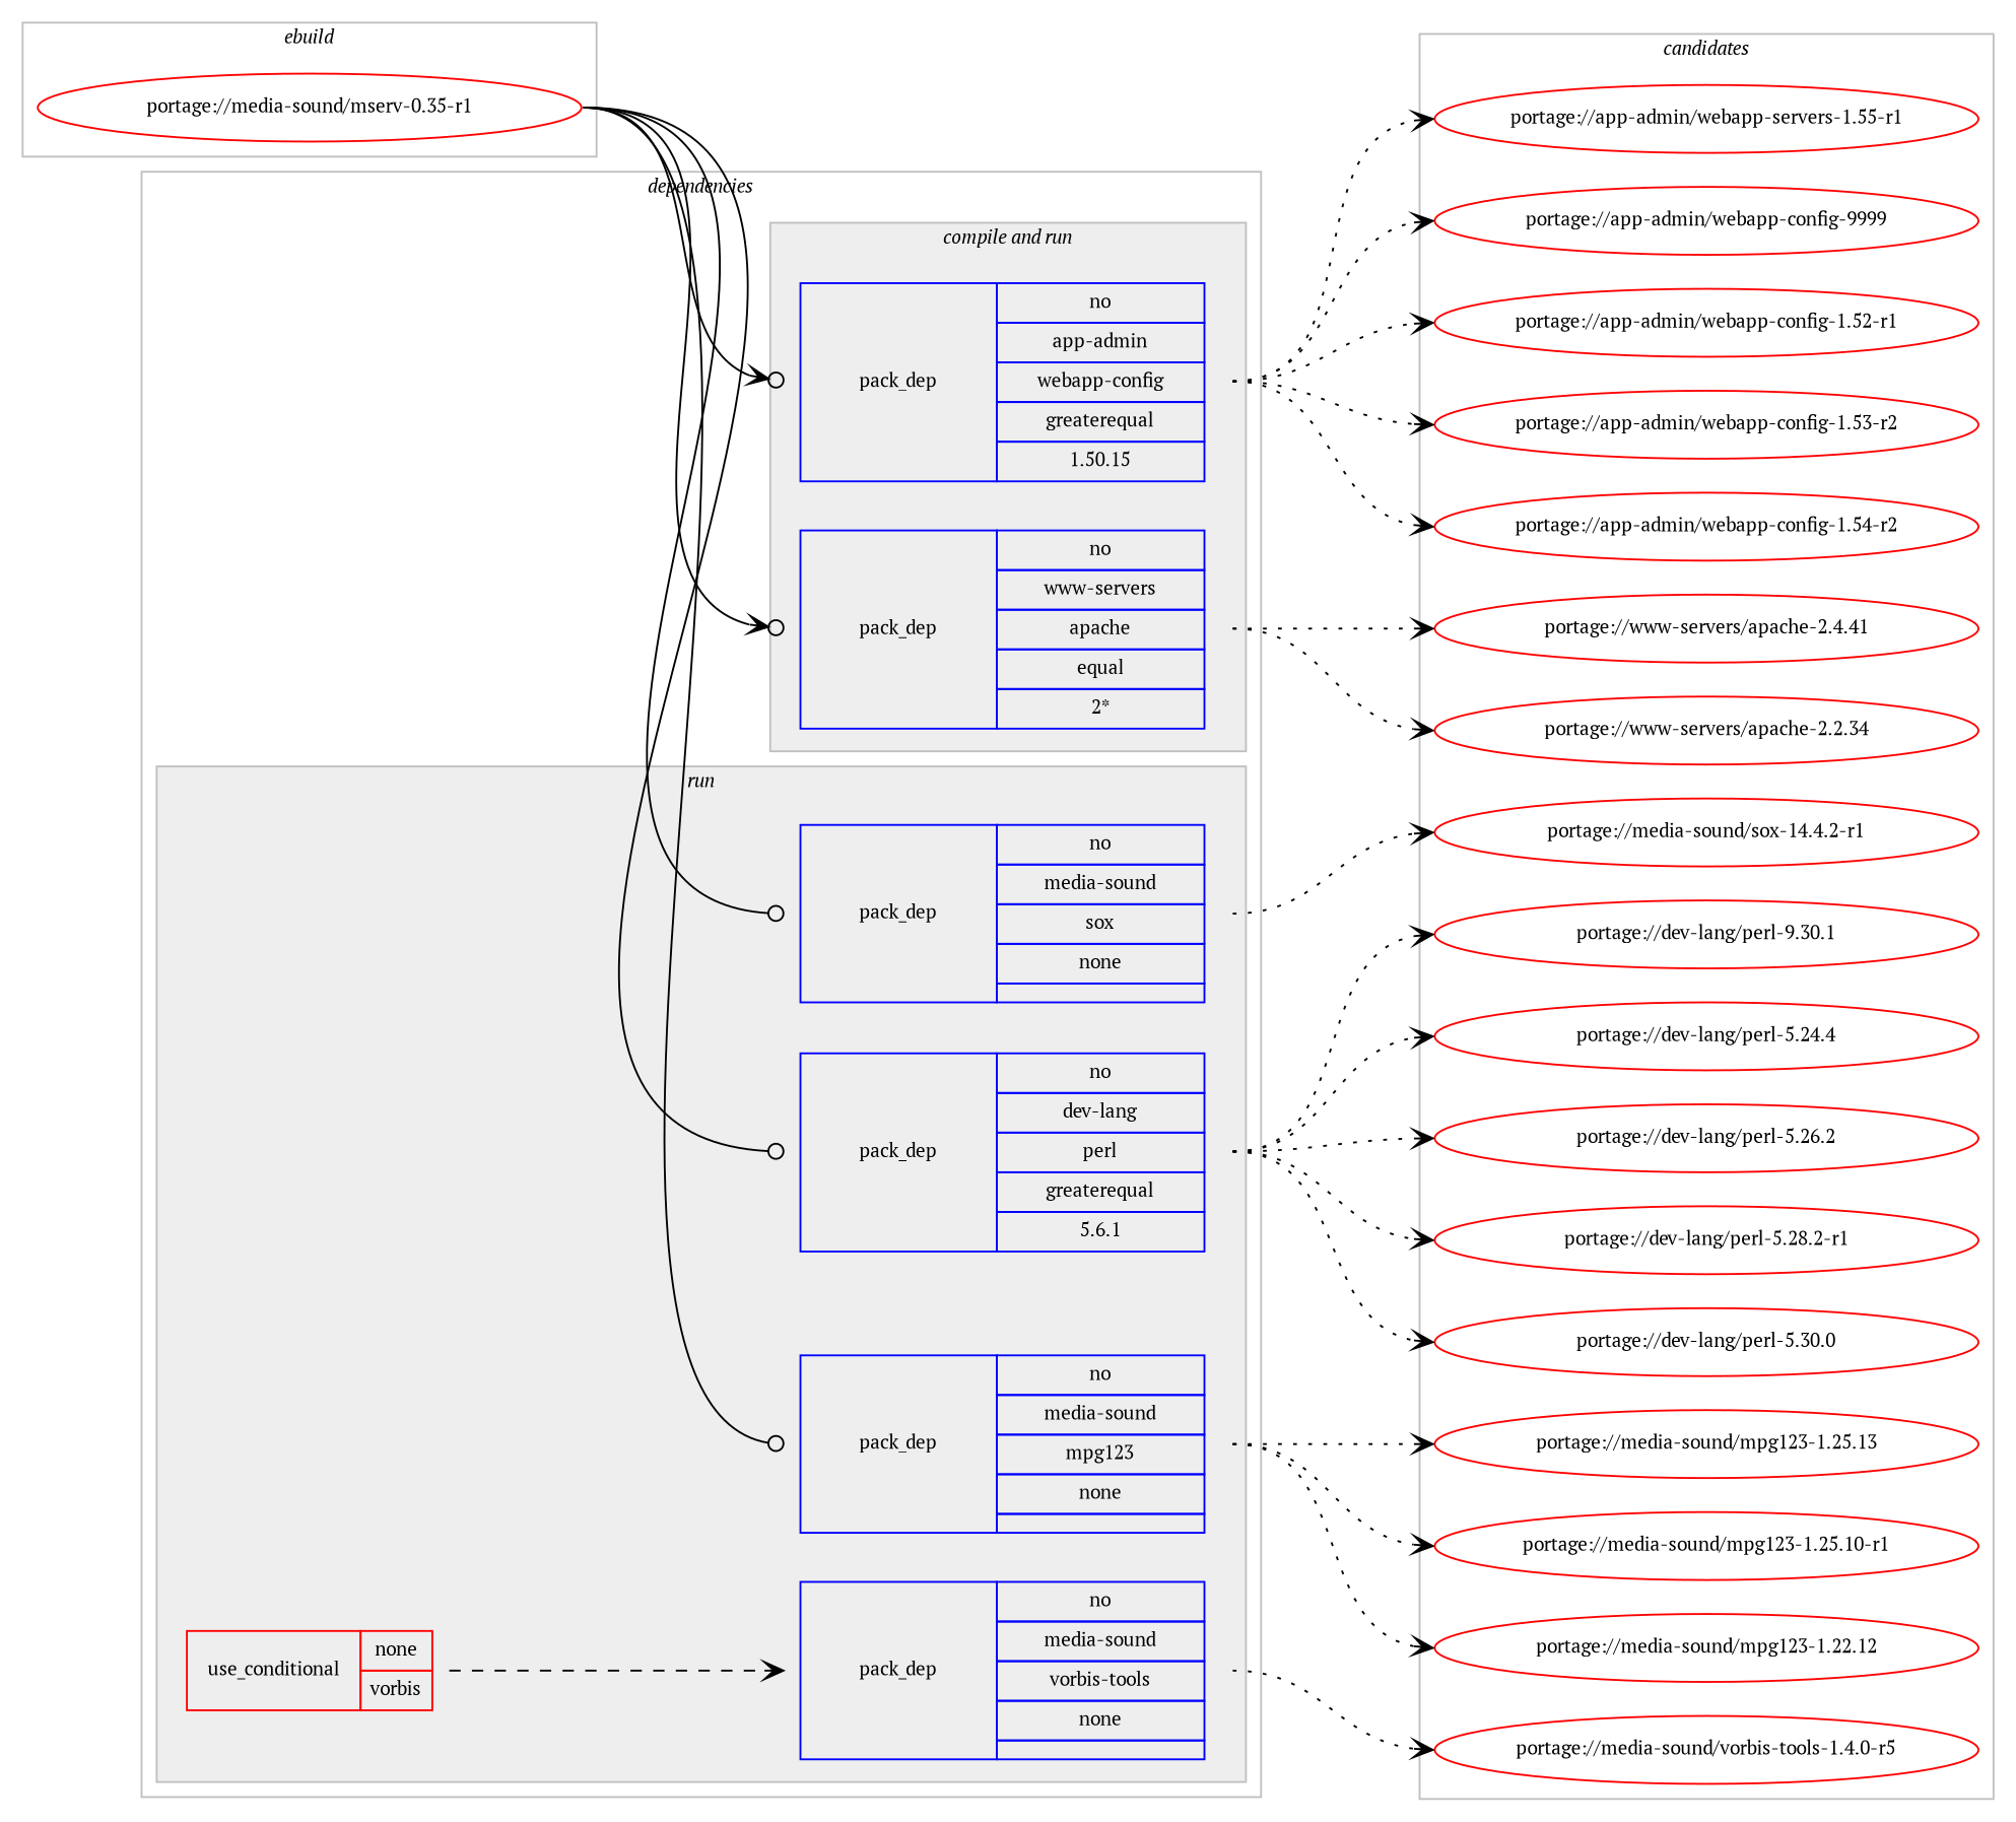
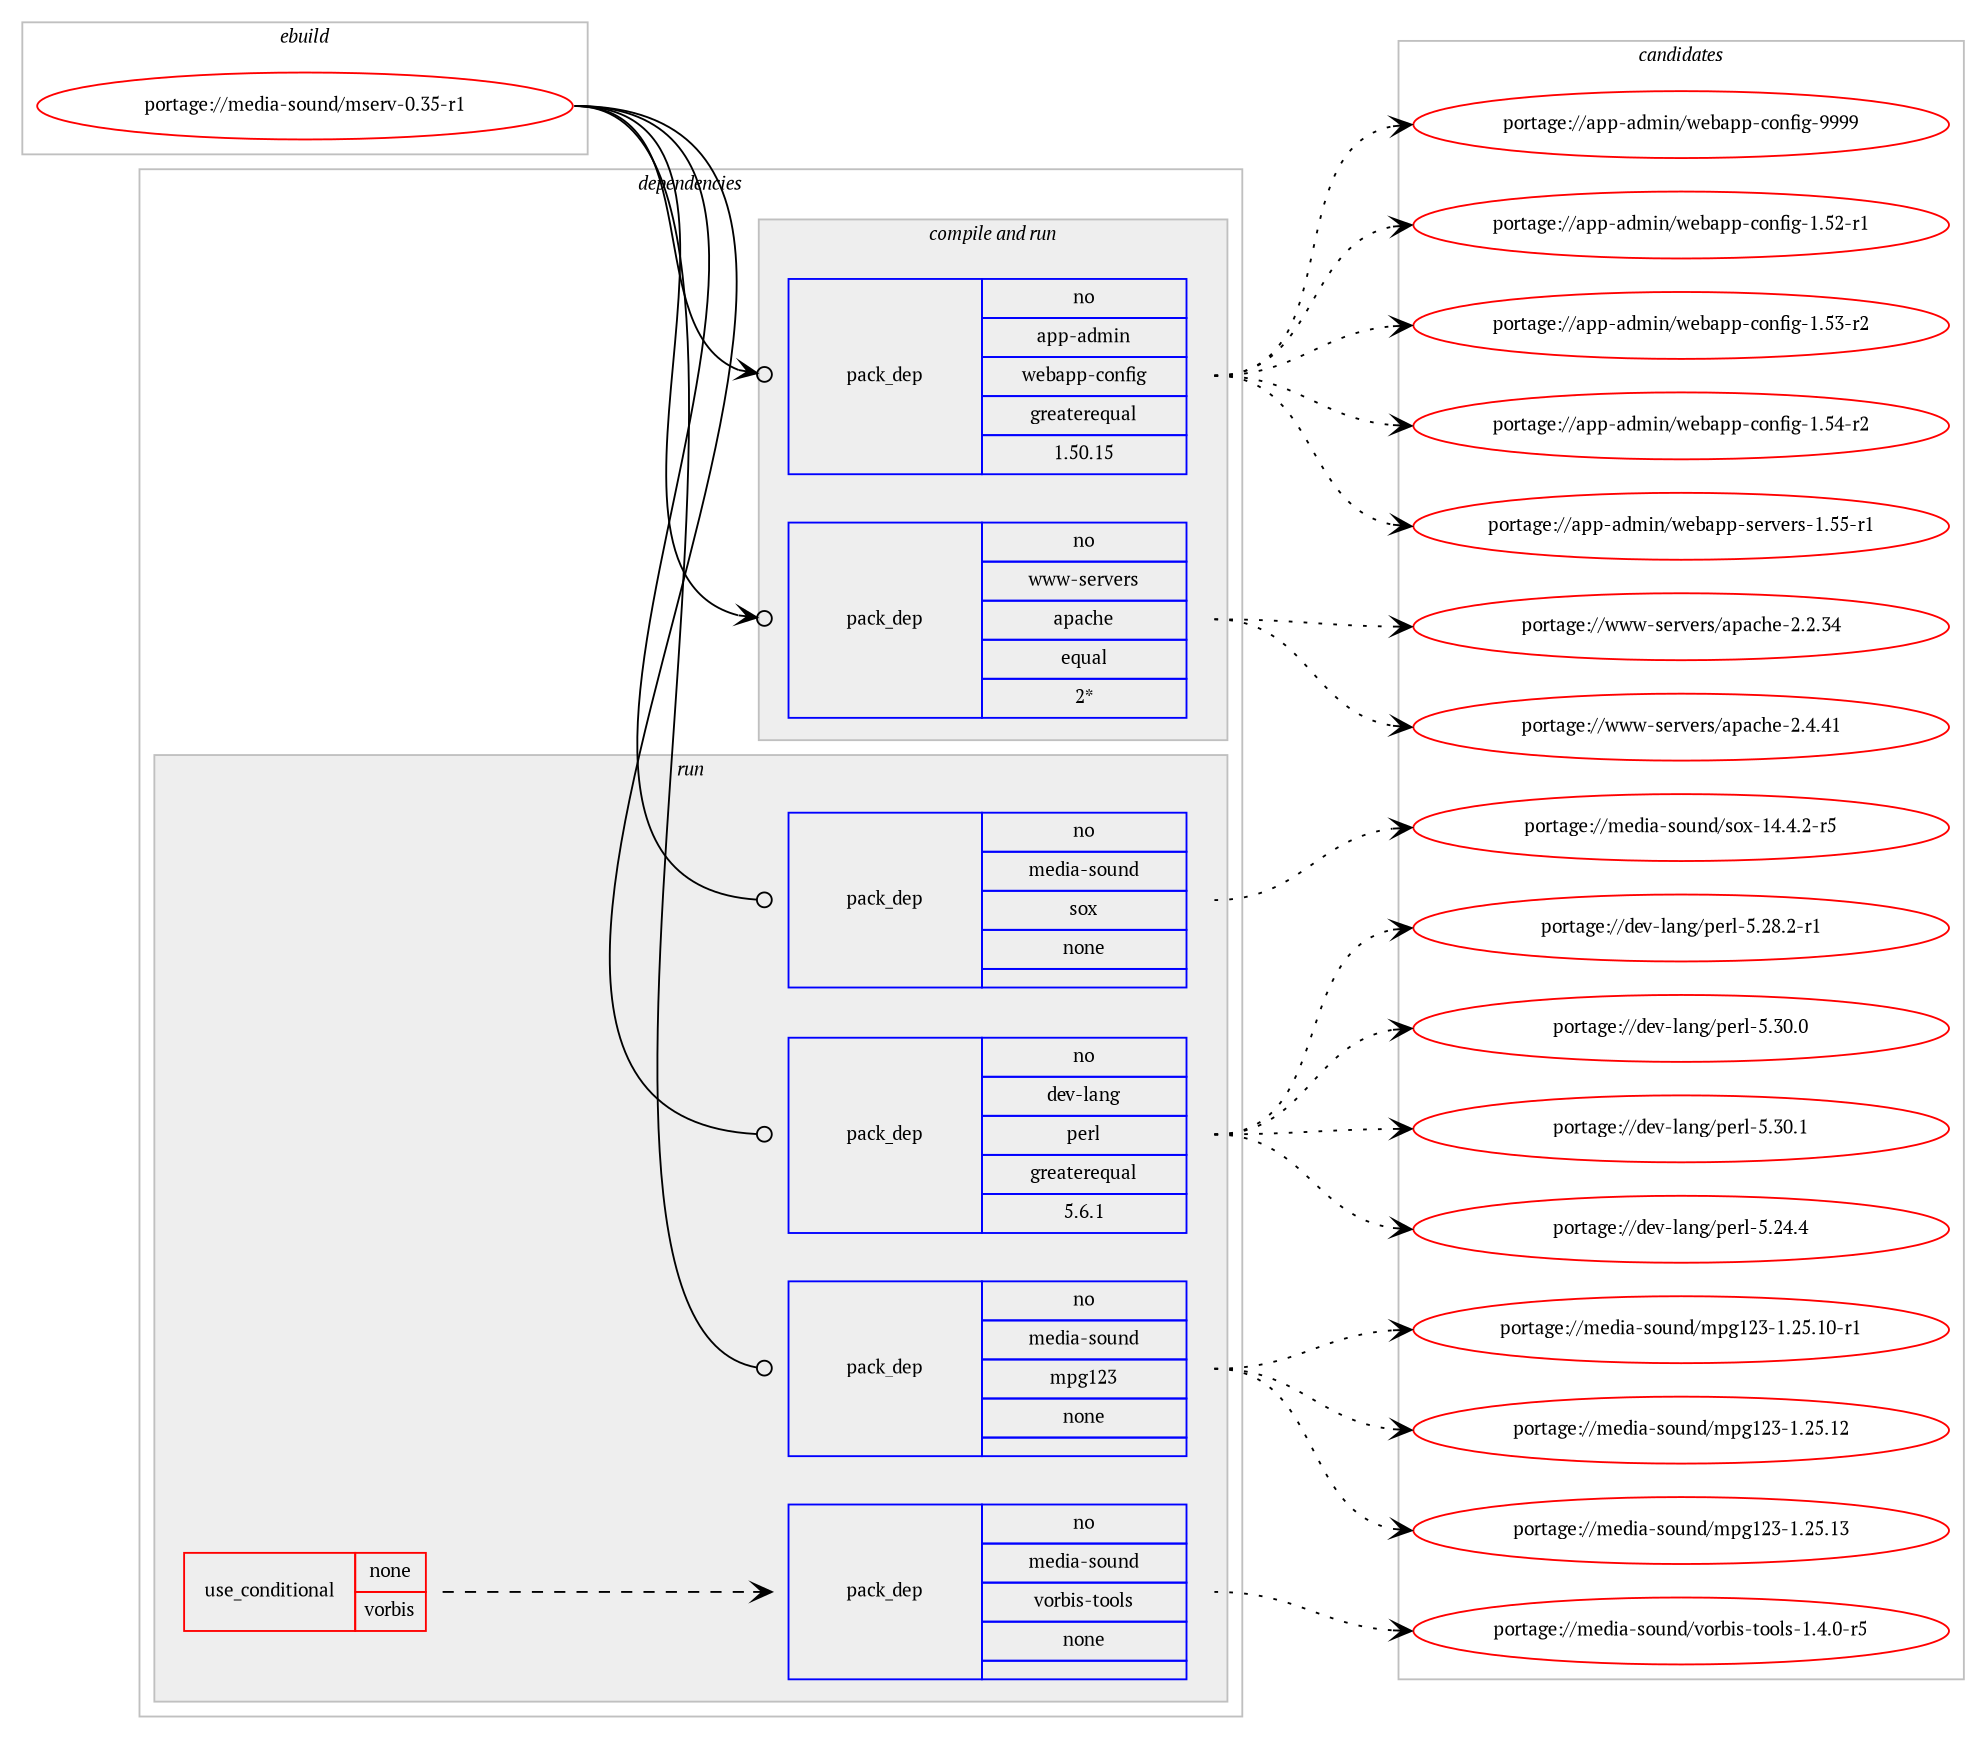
  digraph {
    compound=true
    concentrate=true
    fontname="PT Serif"
    fontsize=10
    newrank=true
    rankdir=LR
    ranksep=1.5
    node [color=red fontname="PT Serif" fontsize=10]
    edge [arrowhead=vee fontname="PT Serif" headport=w style=dotted tailport=e weight=100]
    n1 [label="portage://media-sound/mserv-0.35-r1" width=4]
    n2 [color=blue label=<<TABLE BORDER="0" CELLBORDER="1" CELLSPACING="0" CELLPADDING="4" WIDTH="220"><TR><TD ROWSPAN="6" CELLPADDING="30">pack_dep</TD></TR><TR><TD WIDTH="110">no</TD></TR><TR><TD>app-admin</TD></TR><TR><TD>webapp-config</TD></TR><TR><TD>greaterequal</TD></TR><TR><TD>1.50.15</TD></TR></TABLE>> shape=none]
    n3 [color=blue label=<<TABLE BORDER="0" CELLBORDER="1" CELLSPACING="0" CELLPADDING="4" WIDTH="220"><TR><TD ROWSPAN="6" CELLPADDING="30">pack_dep</TD></TR><TR><TD WIDTH="110">no</TD></TR><TR><TD>www-servers</TD></TR><TR><TD>apache</TD></TR><TR><TD>equal</TD></TR><TR><TD>2*</TD></TR></TABLE>> shape=none]
    n4 [color=blue label=<<TABLE BORDER="0" CELLBORDER="1" CELLSPACING="0" CELLPADDING="4" WIDTH="220"><TR><TD ROWSPAN="6" CELLPADDING="30">pack_dep</TD></TR><TR><TD WIDTH="110">no</TD></TR><TR><TD>media-sound</TD></TR><TR><TD>vorbis-tools</TD></TR><TR><TD>none</TD></TR><TR><TD></TD></TR></TABLE>> shape=none]
    n5 [label=<<TABLE BORDER="0" CELLBORDER="1" CELLSPACING="0" CELLPADDING="4"><TR><TD ROWSPAN="3" CELLPADDING="10">use_conditional</TD></TR><TR><TD>none</TD></TR><TR><TD>vorbis</TD></TR></TABLE>> shape=none]
    n6 [color=blue label=<<TABLE BORDER="0" CELLBORDER="1" CELLSPACING="0" CELLPADDING="4" WIDTH="220"><TR><TD ROWSPAN="6" CELLPADDING="30">pack_dep</TD></TR><TR><TD WIDTH="110">no</TD></TR><TR><TD>dev-lang</TD></TR><TR><TD>perl</TD></TR><TR><TD>greaterequal</TD></TR><TR><TD>5.6.1</TD></TR></TABLE>> shape=none]
    n7 [color=blue label=<<TABLE BORDER="0" CELLBORDER="1" CELLSPACING="0" CELLPADDING="4" WIDTH="220"><TR><TD ROWSPAN="6" CELLPADDING="30">pack_dep</TD></TR><TR><TD WIDTH="110">no</TD></TR><TR><TD>media-sound</TD></TR><TR><TD>mpg123</TD></TR><TR><TD>none</TD></TR><TR><TD></TD></TR></TABLE>> shape=none]
    n8 [color=blue label=<<TABLE BORDER="0" CELLBORDER="1" CELLSPACING="0" CELLPADDING="4" WIDTH="220"><TR><TD ROWSPAN="6" CELLPADDING="30">pack_dep</TD></TR><TR><TD WIDTH="110">no</TD></TR><TR><TD>media-sound</TD></TR><TR><TD>sox</TD></TR><TR><TD>none</TD></TR><TR><TD></TD></TR></TABLE>> shape=none]
    n9 [label="portage://app-admin/webapp-config-1.52-r1" width=4]
    n10 [label="portage://app-admin/webapp-config-1.53-r2" width=4]
    n11 [label="portage://app-admin/webapp-config-1.54-r2" width=4]
    n12 [label="portage://app-admin/webapp-servers-1.55-r1" width=4]
    n13 [label="portage://app-admin/webapp-config-9999" width=4]
    n14 [label="portage://www-servers/apache-2.2.34" width=4]
    n15 [label="portage://www-servers/apache-2.4.41" width=4]
    n16 [label="portage://media-sound/vorbis-tools-1.4.0-r5" width=4]
    n17 [label="portage://dev-lang/perl-5.24.4" width=4]
-   n18 [label="portage://dev-lang/perl-5.26.2" width=4]
    n19 [label="portage://dev-lang/perl-5.28.2-r1" width=4]
    n20 [label="portage://dev-lang/perl-5.30.0" width=4]
-   n21 [label="portage://dev-lang/perl-9.30.1" width=4]
+   n21 [label="portage://dev-lang/perl-5.30.1" width=4]
    n22 [label="portage://media-sound/mpg123-1.25.10-r1" width=4]
-   n23 [label="portage://media-sound/mpg123-1.22.12" width=4]
+   n23 [label="portage://media-sound/mpg123-1.25.12" width=4]
    n24 [label="portage://media-sound/mpg123-1.25.13" width=4]
-   n25 [label="portage://media-sound/sox-14.4.2-r1" width=4]
+   n25 [label="portage://media-sound/sox-14.4.2-r5" width=4]
    subgraph cluster_1 {
      color=gray
      label=<<i>ebuild</i>>
      rank=same
      n1
    }
    subgraph cluster_2 {
      color=gray
      label=<<i>dependencies</i>>
      subgraph cluster_3 {
        color=gray
        fillcolor="#eeeeee"
        label=<<i>compile</i>>
        style=filled
      }
      subgraph cluster_4 {
        color=gray
        fillcolor="#eeeeee"
        label=<<i>compile and run</i>>
        style=filled
        subgraph sub_5 {
          color=gray
          fillcolor="#eeeeee"
          label=<<i>compile and run</i>>
          style=filled
          n2
        }
        subgraph sub_6 {
          color=gray
          fillcolor="#eeeeee"
          label=<<i>compile and run</i>>
          style=filled
          n3
        }
      }
      subgraph cluster_7 {
        color=gray
        fillcolor="#eeeeee"
        label=<<i>run</i>>
        style=filled
        subgraph sub_8 {
          color=gray
          fillcolor="#eeeeee"
          label=<<i>run</i>>
          style=filled
          n5
          subgraph sub_9 {
            color=gray
            fillcolor="#eeeeee"
            label=<<i>run</i>>
            style=filled
            n4
          }
        }
        subgraph sub_10 {
          color=gray
          fillcolor="#eeeeee"
          label=<<i>run</i>>
          style=filled
          n6
        }
        subgraph sub_11 {
          color=gray
          fillcolor="#eeeeee"
          label=<<i>run</i>>
          style=filled
          n7
        }
        subgraph sub_12 {
          color=gray
          fillcolor="#eeeeee"
          label=<<i>run</i>>
          style=filled
          n8
        }
      }
    }
    subgraph cluster_13 {
      color=gray
      label=<<i>candidates</i>>
      rank=same
      subgraph sub_14 {
        color=black
        label=<<i>candidates</i>>
        nodesep=1
        rank=same
        n9
        n10
        n11
        n12
        n13
      }
      subgraph sub_15 {
        color=black
        label=<<i>candidates</i>>
        nodesep=1
        rank=same
        n14
        n15
      }
      subgraph sub_16 {
        color=black
        label=<<i>candidates</i>>
        nodesep=1
        rank=same
        n16
      }
      subgraph sub_17 {
        color=black
        label=<<i>candidates</i>>
        nodesep=1
        rank=same
        n17
-       n18
        n19
        n20
        n21
      }
      subgraph sub_18 {
        color=black
        label=<<i>candidates</i>>
        nodesep=1
        rank=same
        n22
        n23
        n24
      }
      subgraph sub_19 {
        color=black
        label=<<i>candidates</i>>
        nodesep=1
        rank=same
        n25
      }
    }
    n1 -> n2 [arrowhead=odotvee style=solid weight=20]
    n1 -> n3 [arrowhead=odotvee style=solid weight=20]
    n1 -> n6 [arrowhead=odot style=solid weight=20]
    n1 -> n7 [arrowhead=odot style=solid weight=20]
    n1 -> n8 [arrowhead=odot style=solid weight=20]
    n2 -> n9
    n2 -> n10
    n2 -> n11
    n2 -> n12
    n2 -> n13
    n3 -> n14
    n3 -> n15
    n4 -> n16
    n5 -> n4 [style=dashed weight=20]
    n6 -> n17
-   n6 -> n18
    n6 -> n19
    n6 -> n20
    n6 -> n21
    n7 -> n22
    n7 -> n23
    n7 -> n24
    n8 -> n25
  }
